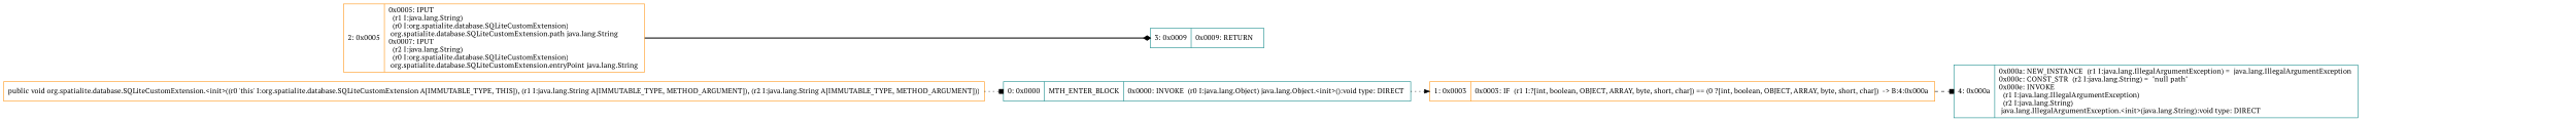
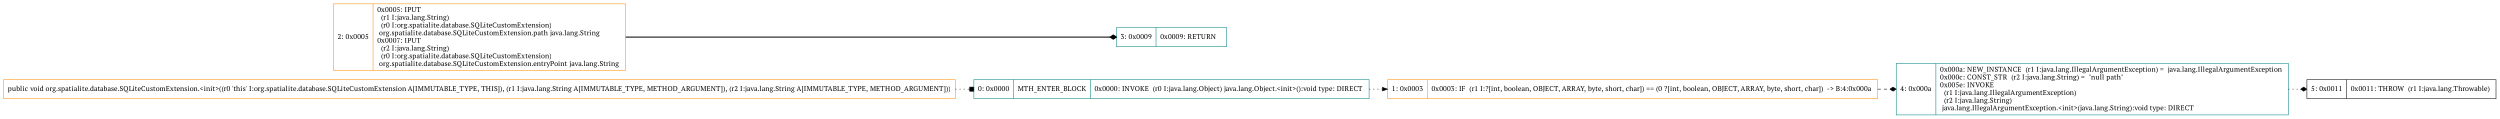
  digraph {
    fontname="PT Serif"
    rankdir=LR
    node [color=teal fontname="PT Serif" shape=record]
    edge [arrowhead=box fontname="PT Serif" style=dotted]
    n1 [label="{0\:\ 0x0000|MTH_ENTER_BLOCK\l|0x0000: INVOKE  (r0 I:java.lang.Object) java.lang.Object.\<init\>():void type: DIRECT \l}"]
    n2 [color=darkorange label="{1\:\ 0x0003|0x0003: IF  (r1 I:?[int, boolean, OBJECT, ARRAY, byte, short, char]) == (0 ?[int, boolean, OBJECT, ARRAY, byte, short, char])  \-\> B:4:0x000a \l}"]
-   n3 [label="{4\:\ 0x000a|0x000a: NEW_INSTANCE  (r1 I:java.lang.IllegalArgumentException) =  java.lang.IllegalArgumentException \l0x000c: CONST_STR  (r2 I:java.lang.String) =  \"null path\" \l0x000e: INVOKE  \l  (r1 I:java.lang.IllegalArgumentException)\l  (r2 I:java.lang.String)\l java.lang.IllegalArgumentException.\<init\>(java.lang.String):void type: DIRECT \l}"]
+   n3 [label="{4\:\ 0x000a|0x000a: NEW_INSTANCE  (r1 I:java.lang.IllegalArgumentException) =  java.lang.IllegalArgumentException \l0x000c: CONST_STR  (r2 I:java.lang.String) =  \"null path\" \l0x005e: INVOKE  \l  (r1 I:java.lang.IllegalArgumentException)\l  (r2 I:java.lang.String)\l java.lang.IllegalArgumentException.\<init\>(java.lang.String):void type: DIRECT \l}"]
    n4 [color=darkorange label="{2\:\ 0x0005|0x0005: IPUT  \l  (r1 I:java.lang.String)\l  (r0 I:org.spatialite.database.SQLiteCustomExtension)\l org.spatialite.database.SQLiteCustomExtension.path java.lang.String \l0x0007: IPUT  \l  (r2 I:java.lang.String)\l  (r0 I:org.spatialite.database.SQLiteCustomExtension)\l org.spatialite.database.SQLiteCustomExtension.entryPoint java.lang.String \l}"]
    n5 [label="{3\:\ 0x0009|0x0009: RETURN   \l}"]
+   n6 [color=black label="{5\:\ 0x0011|0x0011: THROW  (r1 I:java.lang.Throwable) \l}"]
    n7 [color=darkorange label="{public void org.spatialite.database.SQLiteCustomExtension.\<init\>((r0 'this' I:org.spatialite.database.SQLiteCustomExtension A[IMMUTABLE_TYPE, THIS]), (r1 I:java.lang.String A[IMMUTABLE_TYPE, METHOD_ARGUMENT]), (r2 I:java.lang.String A[IMMUTABLE_TYPE, METHOD_ARGUMENT])) }"]
    n1 -> n2 [arrowhead=normal]
-   n2 -> n3 [style=dashed]
+   n2 -> n3 [arrowhead=diamond style=dashed]
+   n3 -> n6 [arrowhead=diamond]
    n4 -> n5 [arrowhead=diamond style=bold]
    n7 -> n1
  }
